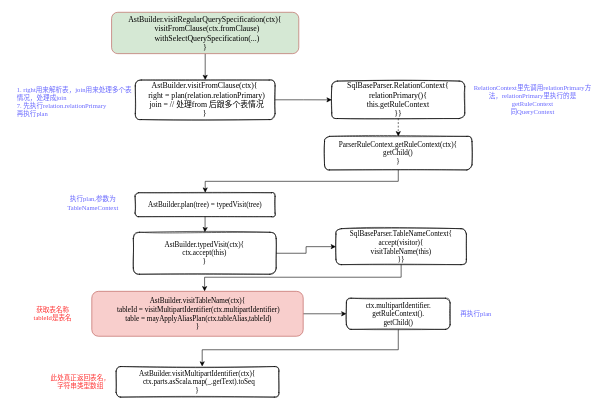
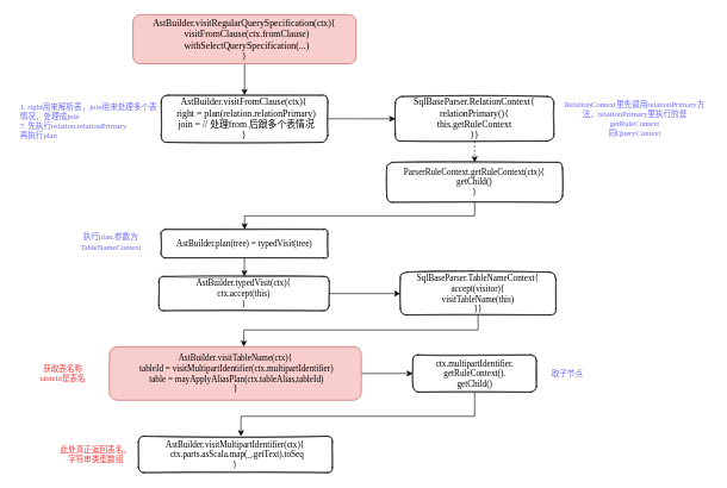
  <mxCell id="0" />
  <mxCell id="1" parent="0" />
  <mxCell id="2" value="" style="edgeStyle=orthogonalEdgeStyle;rounded=0;orthogonalLoop=1;jettySize=auto;html=1;" parent="1" source="3" target="5" edge="1"><mxGeometry relative="1" as="geometry" /></mxCell>
- <mxCell id="3" value="&lt;div&gt;&lt;span style=&quot;font-size: 13.067px&quot;&gt;AstBuilder.visitRegularQuerySpecification(ctx){&lt;/span&gt;&lt;/div&gt;&lt;div&gt;&lt;span style=&quot;font-size: 13.067px&quot;&gt;&amp;nbsp; visitFromClause(ctx.fromClause)&lt;/span&gt;&lt;/div&gt;&lt;div&gt;&lt;span style=&quot;font-size: 13.067px&quot;&gt;&amp;nbsp; withSelectQuerySpecification(...)&lt;/span&gt;&lt;/div&gt;&lt;div&gt;&lt;span style=&quot;font-size: 13.067px&quot;&gt;}&lt;/span&gt;&lt;/div&gt;" style="rounded=1;whiteSpace=wrap;html=1;sketch=0;fillColor=#d5e8d4;shadow=0;glass=0;labelBackgroundColor=none;fontFamily=Comic Sans MS;strokeColor=#b85450;" parent="1" vertex="1"><mxGeometry x="184.81" y="20" width="312.35" height="69" as="geometry" /></mxCell>
+ <mxCell id="3" value="&lt;div&gt;&lt;span style=&quot;font-size: 13.067px&quot;&gt;AstBuilder.visitRegularQuerySpecification(ctx){&lt;/span&gt;&lt;/div&gt;&lt;div&gt;&lt;span style=&quot;font-size: 13.067px&quot;&gt;&amp;nbsp; visitFromClause(ctx.fromClause)&lt;/span&gt;&lt;/div&gt;&lt;div&gt;&lt;span style=&quot;font-size: 13.067px&quot;&gt;&amp;nbsp; withSelectQuerySpecification(...)&lt;/span&gt;&lt;/div&gt;&lt;div&gt;&lt;span style=&quot;font-size: 13.067px&quot;&gt;}&lt;/span&gt;&lt;/div&gt;" style="rounded=1;whiteSpace=wrap;html=1;sketch=0;fillColor=#f8cecc;shadow=0;glass=0;labelBackgroundColor=none;fontFamily=Comic Sans MS;strokeColor=#b85450;" parent="1" vertex="1"><mxGeometry x="184.81" y="20" width="312.35" height="69" as="geometry" /></mxCell>
  <mxCell id="4" value="" style="edgeStyle=orthogonalEdgeStyle;rounded=0;orthogonalLoop=1;jettySize=auto;html=1;" parent="1" source="5" target="7" edge="1"><mxGeometry relative="1" as="geometry" /></mxCell>
  <mxCell id="5" value="&lt;div&gt;&lt;span style=&quot;font-size: 13.067px&quot;&gt;AstBuilder.visitFromClause(ctx){&lt;/span&gt;&lt;/div&gt;&lt;div&gt;&lt;span style=&quot;font-size: 13.067px&quot;&gt;&amp;nbsp; right = plan(relation.relationPrimary)&lt;/span&gt;&lt;/div&gt;&lt;div&gt;&lt;span style=&quot;font-size: 13.067px&quot;&gt;&amp;nbsp; join = // 处理from 后跟多个表情况&lt;/span&gt;&lt;/div&gt;&lt;div&gt;&lt;span style=&quot;font-size: 13.067px&quot;&gt;}&lt;/span&gt;&lt;/div&gt;" style="rounded=1;whiteSpace=wrap;html=1;sketch=1;fillColor=none;shadow=0;glass=0;labelBackgroundColor=none;fontFamily=Comic Sans MS;strokeColor=default;" parent="1" vertex="1"><mxGeometry x="224.39" y="133" width="233.19" height="66" as="geometry" /></mxCell>
  <mxCell id="6" value="" style="edgeStyle=orthogonalEdgeStyle;rounded=0;orthogonalLoop=1;jettySize=auto;html=1;dashed=1;" parent="1" source="7" target="13" edge="1"><mxGeometry relative="1" as="geometry" /></mxCell>
  <mxCell id="7" value="&lt;div&gt;&lt;span style=&quot;font-size: 13.067px&quot;&gt;SqlBaseParser.RelationContext{&lt;/span&gt;&lt;/div&gt;&lt;div&gt;&lt;span style=&quot;font-size: 13.067px&quot;&gt;relationPrimary(){&lt;/span&gt;&lt;/div&gt;&lt;div&gt;&lt;span style=&quot;font-size: 13.067px&quot;&gt;this.getRuleContext&lt;/span&gt;&lt;/div&gt;&lt;div&gt;&lt;span style=&quot;font-size: 13.067px&quot;&gt;}}&lt;/span&gt;&lt;/div&gt;" style="rounded=1;whiteSpace=wrap;html=1;sketch=1;fillColor=none;shadow=0;glass=0;labelBackgroundColor=none;fontFamily=Comic Sans MS;strokeColor=default;" parent="1" vertex="1"><mxGeometry x="552.12" y="134.75" width="221.9" height="62.5" as="geometry" /></mxCell>
  <mxCell id="8" value="1. right用来解析表，join用来处理多个表情况，处理成join&lt;br&gt;7. 先执行relation.relationPrimary&lt;br&gt;&lt;div&gt;&lt;span&gt;再执行plan&lt;/span&gt;&lt;/div&gt;" style="text;html=1;strokeColor=none;fillColor=none;align=left;verticalAlign=middle;whiteSpace=wrap;rounded=0;shadow=0;glass=0;labelBackgroundColor=none;sketch=1;fontSize=11;fontColor=#6666FF;fontFamily=Comic Sans MS;" parent="1" vertex="1"><mxGeometry x="25.35" y="138" width="200" height="63" as="geometry" /></mxCell>
  <mxCell id="9" value="RelationContext里先调用relationPrimary方法，relationPrimary里执行的是getRuleContext&lt;br&gt;同QueryContext" style="text;html=1;strokeColor=none;fillColor=none;align=center;verticalAlign=middle;whiteSpace=wrap;rounded=0;shadow=0;glass=0;labelBackgroundColor=none;sketch=1;fontSize=11;fontColor=#6666FF;fontFamily=Comic Sans MS;" parent="1" vertex="1"><mxGeometry x="781" y="124.75" width="213" height="82.5" as="geometry" /></mxCell>
  <mxCell id="10" value="" style="edgeStyle=orthogonalEdgeStyle;rounded=0;orthogonalLoop=1;jettySize=auto;html=1;fontColor=#FF3333;" parent="1" source="11" target="15" edge="1"><mxGeometry relative="1" as="geometry" /></mxCell>
  <mxCell id="11" value="AstBuilder.plan(tree) = typedVisit(tree)" style="rounded=1;whiteSpace=wrap;html=1;sketch=1;fillColor=none;shadow=0;glass=0;labelBackgroundColor=none;fontFamily=Comic Sans MS;strokeColor=default;" parent="1" vertex="1"><mxGeometry x="223.97" y="321" width="233.61" height="40" as="geometry" /></mxCell>
  <mxCell id="12" style="edgeStyle=orthogonalEdgeStyle;rounded=0;orthogonalLoop=1;jettySize=auto;html=1;" parent="1" source="13" target="11" edge="1"><mxGeometry relative="1" as="geometry"><Array as="points"><mxPoint x="663" y="302" /><mxPoint x="341" y="302" /></Array></mxGeometry></mxCell>
  <mxCell id="13" value="ParserRuleContext.getRuleContext(ctx){&lt;br&gt;getChild()&lt;br&gt;}" style="rounded=1;whiteSpace=wrap;html=1;sketch=1;fillColor=none;shadow=0;glass=0;labelBackgroundColor=none;fontFamily=Comic Sans MS;" parent="1" vertex="1"><mxGeometry x="540.07" y="227" width="246" height="56" as="geometry" /></mxCell>
  <mxCell id="14" value="" style="edgeStyle=orthogonalEdgeStyle;rounded=0;orthogonalLoop=1;jettySize=auto;html=1;fontColor=#FF3333;" parent="1" source="15" target="18" edge="1"><mxGeometry relative="1" as="geometry" /></mxCell>
- <mxCell id="15" value="AstBuilder.typedVisit(ctx){&lt;br&gt;ctx.accept(this)&lt;br&gt;}" style="rounded=1;whiteSpace=wrap;html=1;sketch=1;fillColor=none;shadow=0;glass=0;labelBackgroundColor=none;fontFamily=Comic Sans MS;" parent="1" vertex="1"><mxGeometry x="221.08" y="387" width="238.33" height="70" as="geometry" /></mxCell>
+ <mxCell id="15" value="AstBuilder.typedVisit(ctx){&lt;br&gt;ctx.accept(this)&lt;br&gt;}" style="rounded=1;whiteSpace=wrap;html=1;sketch=1;fillColor=none;shadow=0;glass=0;labelBackgroundColor=none;fontFamily=Comic Sans MS;" parent="1" vertex="1"><mxGeometry x="221.08" y="387" width="238.33" height="48" as="geometry" /></mxCell>
  <mxCell id="16" value="执行plan,参数为TableNameContext" style="text;html=1;strokeColor=none;fillColor=none;align=center;verticalAlign=middle;whiteSpace=wrap;rounded=0;shadow=0;glass=0;labelBackgroundColor=none;sketch=1;fontSize=11;fontColor=#6666FF;fontFamily=Comic Sans MS;" parent="1" vertex="1"><mxGeometry x="83.51" y="323" width="140.46" height="31" as="geometry" /></mxCell>
  <mxCell id="17" value="" style="edgeStyle=orthogonalEdgeStyle;rounded=0;orthogonalLoop=1;jettySize=auto;html=1;fontColor=#FF3333;" parent="1" source="18" target="20" edge="1"><mxGeometry relative="1" as="geometry"><Array as="points"><mxPoint x="668" y="462" /><mxPoint x="340" y="462" /></Array></mxGeometry></mxCell>
  <mxCell id="18" value="&lt;div&gt;SqlBaseParser.TableNameContext{&lt;/div&gt;&lt;div&gt;accept(visitor){&lt;/div&gt;&lt;div&gt;visitTableName(this)&lt;/div&gt;&lt;div&gt;}}&lt;/div&gt;" style="rounded=1;whiteSpace=wrap;html=1;sketch=1;fillColor=none;shadow=0;glass=0;labelBackgroundColor=none;fontFamily=Comic Sans MS;" parent="1" vertex="1"><mxGeometry x="559.12" y="381" width="217.59" height="60" as="geometry" /></mxCell>
  <mxCell id="19" value="" style="edgeStyle=orthogonalEdgeStyle;rounded=0;orthogonalLoop=1;jettySize=auto;html=1;fontColor=#FF3333;" parent="1" source="20" target="22" edge="1"><mxGeometry relative="1" as="geometry" /></mxCell>
  <mxCell id="20" value="&lt;div&gt;AstBuilder.visitTableName(ctx){&lt;/div&gt;&lt;div&gt;&amp;nbsp;tableId = visitMultipartIdentifier(ctx.multipartIdentifier)&lt;/div&gt;&lt;div&gt;&amp;nbsp;table = mayApplyAliasPlan(ctx.tableAlias,tableId)&lt;/div&gt;&lt;div&gt;}&lt;/div&gt;" style="rounded=1;whiteSpace=wrap;html=1;sketch=0;fillColor=#f8cecc;shadow=0;glass=0;labelBackgroundColor=none;fontFamily=Comic Sans MS;strokeColor=#b85450;" parent="1" vertex="1"><mxGeometry x="151.79" y="485.5" width="352.72" height="75" as="geometry" /></mxCell>
  <mxCell id="21" value="" style="edgeStyle=orthogonalEdgeStyle;rounded=0;orthogonalLoop=1;jettySize=auto;html=1;fontColor=#FF3333;" parent="1" source="22" target="24" edge="1"><mxGeometry relative="1" as="geometry"><Array as="points"><mxPoint x="663" y="583" /><mxPoint x="336" y="583" /></Array></mxGeometry></mxCell>
  <mxCell id="22" value="&lt;div&gt;&lt;span&gt;ctx.multipartIdentifier.&lt;/span&gt;&lt;/div&gt;getRuleContext().&lt;br&gt;getChild()" style="rounded=1;whiteSpace=wrap;html=1;sketch=1;fillColor=none;shadow=0;glass=0;labelBackgroundColor=none;fontFamily=Comic Sans MS;strokeColor=default;" parent="1" vertex="1"><mxGeometry x="576.58" y="497" width="172.98" height="52" as="geometry" /></mxCell>
- <mxCell id="23" value="再执行plan" style="text;html=1;strokeColor=none;fillColor=none;align=center;verticalAlign=middle;whiteSpace=wrap;rounded=0;shadow=0;glass=0;labelBackgroundColor=none;sketch=1;fontSize=11;fontColor=#6666FF;fontFamily=Comic Sans MS;" parent="1" vertex="1"><mxGeometry x="753.23" y="507" width="79.93" height="32" as="geometry" /></mxCell>
+ <mxCell id="23" value="取子节点" style="text;html=1;strokeColor=none;fillColor=none;align=center;verticalAlign=middle;whiteSpace=wrap;rounded=0;shadow=0;glass=0;labelBackgroundColor=none;sketch=1;fontSize=11;fontColor=#6666FF;fontFamily=Comic Sans MS;" parent="1" vertex="1"><mxGeometry x="753.23" y="507" width="79.93" height="32" as="geometry" /></mxCell>
  <mxCell id="24" value="&lt;div&gt;AstBuilder.visitMultipartIdentifier(ctx){&lt;/div&gt;&lt;div&gt;&amp;nbsp; ctx.parts.asScala.map(_.getText).toSeq&lt;/div&gt;&lt;div&gt;}&lt;/div&gt;&lt;div&gt;&lt;/div&gt;" style="rounded=1;whiteSpace=wrap;html=1;sketch=1;fillColor=none;shadow=0;glass=0;labelBackgroundColor=none;fontFamily=Comic Sans MS;strokeColor=default;" parent="1" vertex="1"><mxGeometry x="192.38" y="611" width="271.54" height="51" as="geometry" /></mxCell>
  <mxCell id="25" value="&lt;font color=&quot;#ff3333&quot;&gt;获取表名称&lt;br&gt;tableId是表名&lt;/font&gt;&lt;br&gt;&lt;div class=&quot;okr-block-clipboard&quot;&gt;&lt;/div&gt;" style="text;html=1;strokeColor=none;fillColor=none;align=center;verticalAlign=middle;whiteSpace=wrap;rounded=0;shadow=0;glass=0;labelBackgroundColor=none;sketch=1;fontSize=11;fontColor=#6666FF;fontFamily=Comic Sans MS;" parent="1" vertex="1"><mxGeometry x="20" y="500" width="134.33" height="46" as="geometry" /></mxCell>
  <mxCell id="26" value="&lt;font color=&quot;#ff3333&quot;&gt;此处真正返回表名，&lt;br&gt;字符串类型数组&lt;/font&gt;&lt;br&gt;&lt;div class=&quot;okr-block-clipboard&quot;&gt;&lt;/div&gt;" style="text;html=1;strokeColor=none;fillColor=none;align=center;verticalAlign=middle;whiteSpace=wrap;rounded=0;shadow=0;glass=0;labelBackgroundColor=none;sketch=1;fontSize=11;fontColor=#6666FF;fontFamily=Comic Sans MS;" parent="1" vertex="1"><mxGeometry x="66.16" y="613.5" width="134.33" height="46" as="geometry" /></mxCell>
